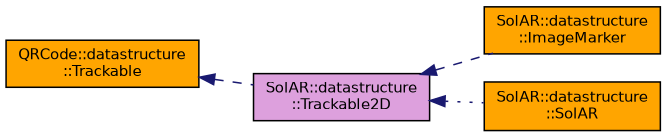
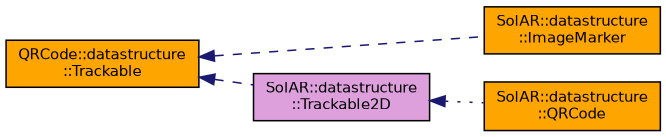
  digraph {
    rankdir=LR
    node [color=black fillcolor=orange fontname=Helvetica fontsize=10 shape=record style=filled]
    edge [color=midnightblue dir=back fontname=Helvetica fontsize=10 labelfontname=Helvetica labelfontsize=10 style=dashed]
    n1 [fillcolor=plum fontcolor=black height=0.2 label="SolAR::datastructure\l::Trackable2D" width=0.4]
    n2 [height=0.2 label="SolAR::datastructure\l::ImageMarker" width=0.4]
-   n3 [height=0.2 label="SolAR::datastructure\l::SolAR" width=0.4]
+   n3 [height=0.2 label="SolAR::datastructure\l::QRCode" width=0.4]
    n4 [height=0.2 label="QRCode::datastructure\l::Trackable" width=0.4]
-   n1 -> n2
+   n4 -> n2
    n1 -> n3 [style=dotted]
    n4 -> n1
  }
